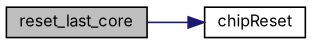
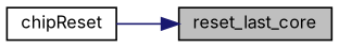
  digraph {
    rankdir=LR
    fontname=Inter
    node [color=black fontname=Inter fontsize=10 shape=record style=filled]
    n1 [fillcolor=grey75 fontcolor=black height=0.2 label=reset_last_core width=0.4]
    n2 [fillcolor=white height=0.2 label=chipReset width=0.4]
-   n1 -> n2 [color=midnightblue fontname=Inter fontsize=10 labelfontname=Helvetica labelfontsize=10 style=solid]
+   n2 -> n1 [color=midnightblue fontname=Inter fontsize=10 labelfontname=Helvetica labelfontsize=10 style=solid]
  }
